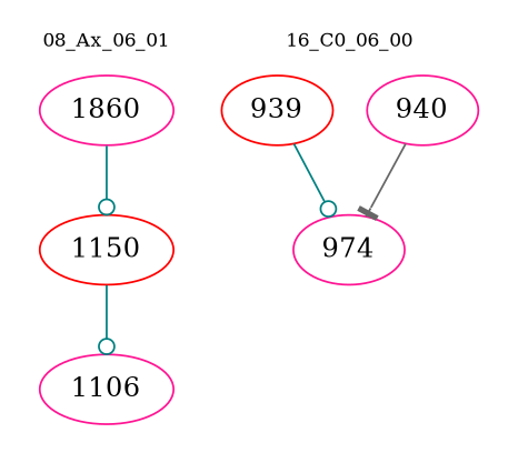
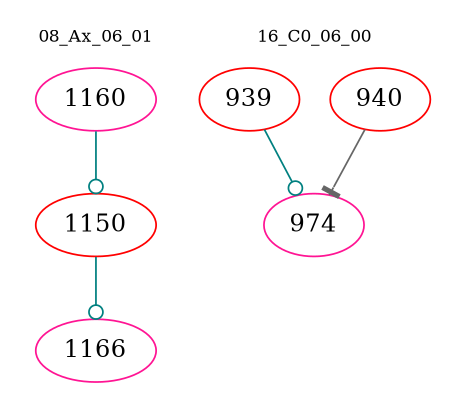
  digraph {
    node [color=deeppink]
    edge [arrowhead=odot color=teal]
-   n1 [label=1860]
+   n1 [label=1160]
    n2 [color=red label=1150]
-   n3 [label=1106]
-   n4 [label=940]
+   n3 [label=1166]
+   n4 [color=red label=940]
    n5 [color=red label=939]
    n6 [label=974]
    subgraph cluster_1 {
      color=white
      fontsize=10
      label="08_Ax_06_01"
      n1
      n2
      n3
    }
    subgraph cluster_2 {
      color=white
      fontsize=10
      label="16_C0_06_00"
      n4
      n5
      n6
    }
    n1 -> n2
    n2 -> n3
    n4 -> n6 [arrowhead=tee color=gray40]
    n5 -> n6
  }
